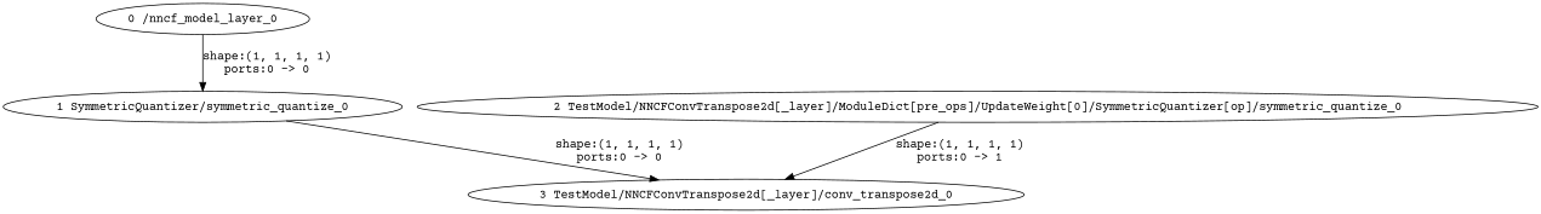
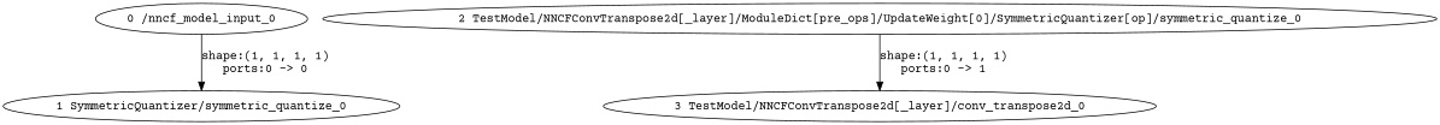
  strict digraph {
    fontname="Courier Prime"
    node [fontname="Courier Prime" type=symmetric_quantize]
    edge [fontname="Courier Prime" style=solid]
-   "0 /nncf_model_input_0" [type=nncf_model_input label="0 /nncf_model_layer_0"]
+   "0 /nncf_model_input_0" [type=nncf_model_input]
    "1 SymmetricQuantizer/symmetric_quantize_0"
    "3 TestModel/NNCFConvTranspose2d[_layer]/conv_transpose2d_0" [type=conv_transpose2d]
    "2 TestModel/NNCFConvTranspose2d[_layer]/ModuleDict[pre_ops]/UpdateWeight[0]/SymmetricQuantizer[op]/symmetric_quantize_0"
    "0 /nncf_model_input_0" -> "1 SymmetricQuantizer/symmetric_quantize_0" [label="shape:(1, 1, 1, 1)\nports:0 -> 0"]
-   "1 SymmetricQuantizer/symmetric_quantize_0" -> "3 TestModel/NNCFConvTranspose2d[_layer]/conv_transpose2d_0" [label="shape:(1, 1, 1, 1)\nports:0 -> 0"]
    "2 TestModel/NNCFConvTranspose2d[_layer]/ModuleDict[pre_ops]/UpdateWeight[0]/SymmetricQuantizer[op]/symmetric_quantize_0" -> "3 TestModel/NNCFConvTranspose2d[_layer]/conv_transpose2d_0" [label="shape:(1, 1, 1, 1)\nports:0 -> 1"]
  }
